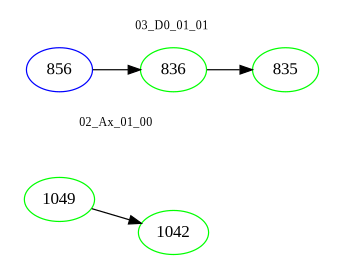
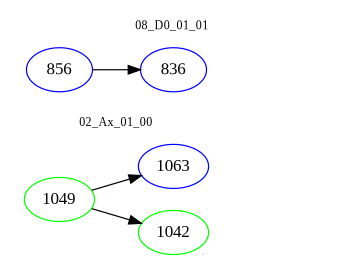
  digraph {
    fontname="Liberation Serif"
    rankdir=LR
    node [color=green fontname="Liberation Serif"]
    edge [color=black fontname="Liberation Serif"]
    n1 [label=1049]
    n2 [label=1042]
-   n4 [label=836]
-   n5 [label=835]
+   n3 [color=blue label=1063]
+   n4 [color=blue label=836]
    n6 [color=blue label=856]
    subgraph cluster_1 {
      color=white
      fontsize=10
      label="02_Ax_01_00"
      n1
      n2
+     n3
    }
    subgraph cluster_2 {
      color=white
      fontsize=10
-     label="03_D0_01_01"
+     label="08_D0_01_01"
      n4
-     n5
      n6
    }
    n1 -> n2
-   n4 -> n5
+   n1 -> n3
    n6 -> n4
  }
